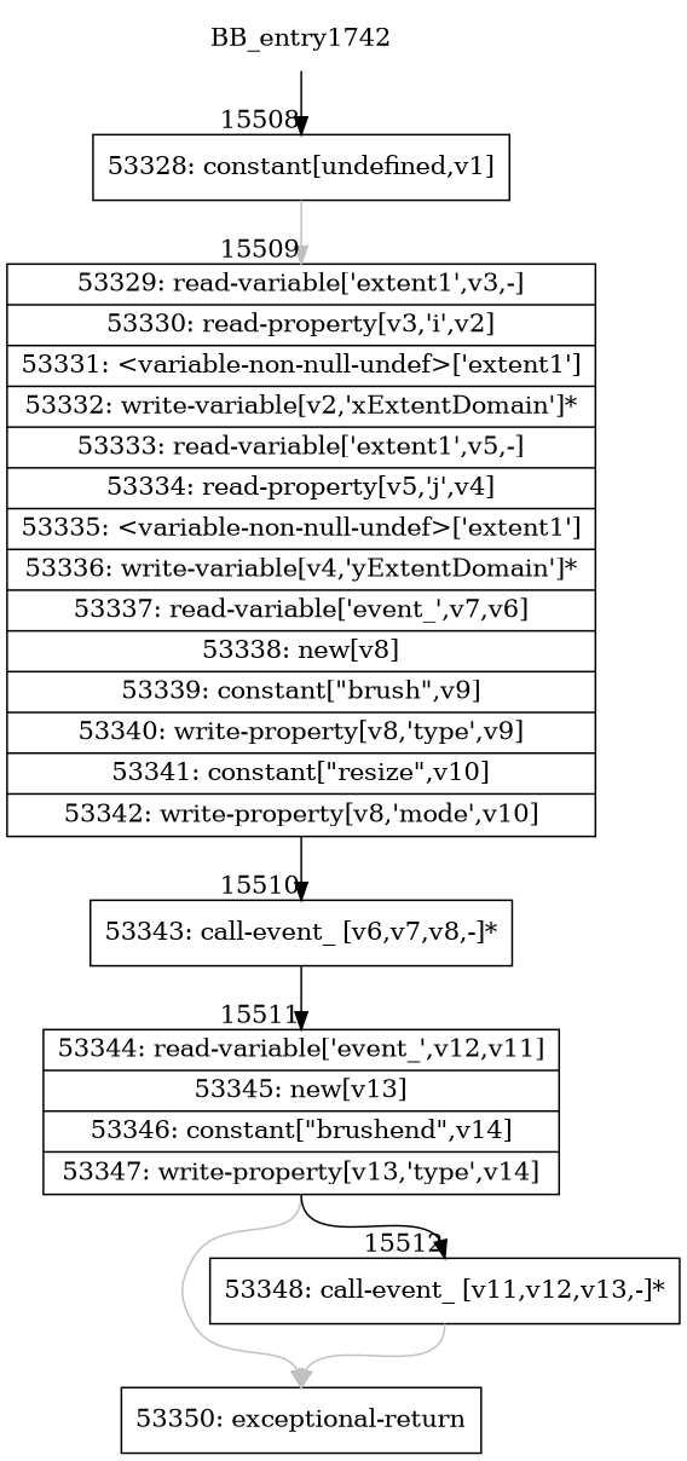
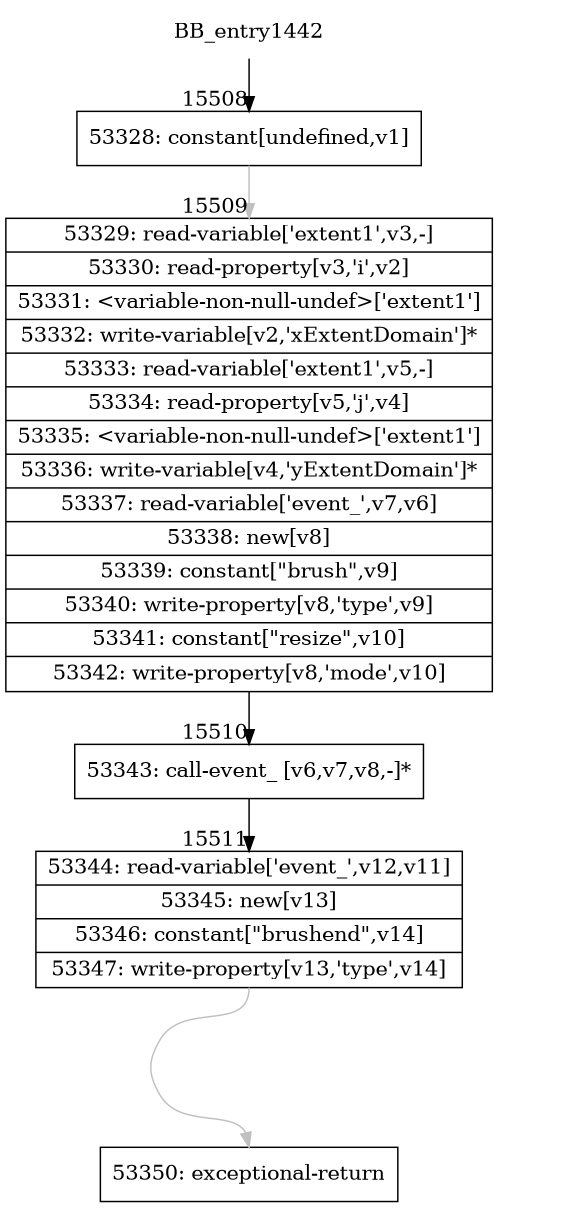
  digraph {
    rankdir=TD
    node [shape=record]
    edge [headport=n tailport=s]
-   BB_entry1442 [shape=none label=BB_entry1742]
+   BB_entry1442 [shape=none]
    n2 [label="{53328: constant[undefined,v1]}"]
    n3 [label="{53329: read-variable['extent1',v3,-]|53330: read-property[v3,'i',v2]|53331: \<variable-non-null-undef\>['extent1']|53332: write-variable[v2,'xExtentDomain']*|53333: read-variable['extent1',v5,-]|53334: read-property[v5,'j',v4]|53335: \<variable-non-null-undef\>['extent1']|53336: write-variable[v4,'yExtentDomain']*|53337: read-variable['event_',v7,v6]|53338: new[v8]|53339: constant[\"brush\",v9]|53340: write-property[v8,'type',v9]|53341: constant[\"resize\",v10]|53342: write-property[v8,'mode',v10]}"]
    n4 [label="{53343: call-event_ [v6,v7,v8,-]*}"]
    n5 [label="{53344: read-variable['event_',v12,v11]|53345: new[v13]|53346: constant[\"brushend\",v14]|53347: write-property[v13,'type',v14]}"]
    n6 [label="{53350: exceptional-return}"]
-   n7 [label="{53348: call-event_ [v11,v12,v13,-]*}"]
    BB_entry1442 -> n2 [headlabel="    15508"]
    n2 -> n3 [color=gray headlabel="      15509"]
    n3 -> n4 [headlabel="      15510"]
    n4 -> n5 [headlabel="      15511"]
    n5 -> n6 [color=gray]
-   n5 -> n7 [headlabel="      15512"]
-   n7 -> n6 [color=gray]
  }
